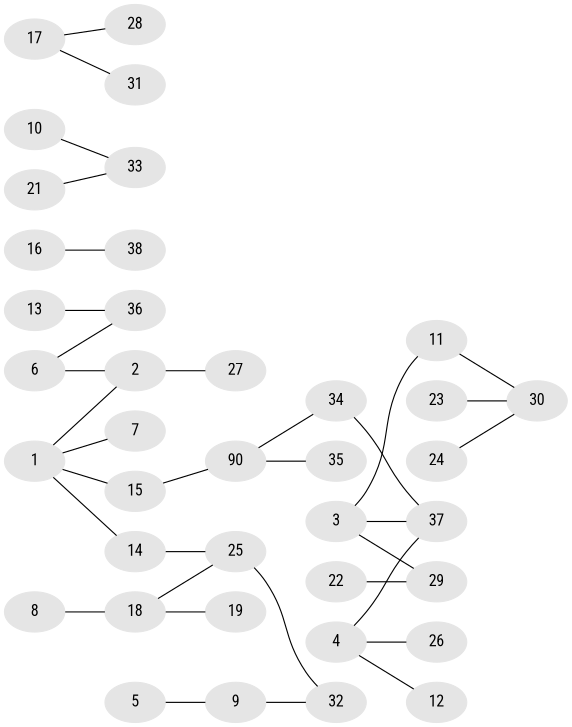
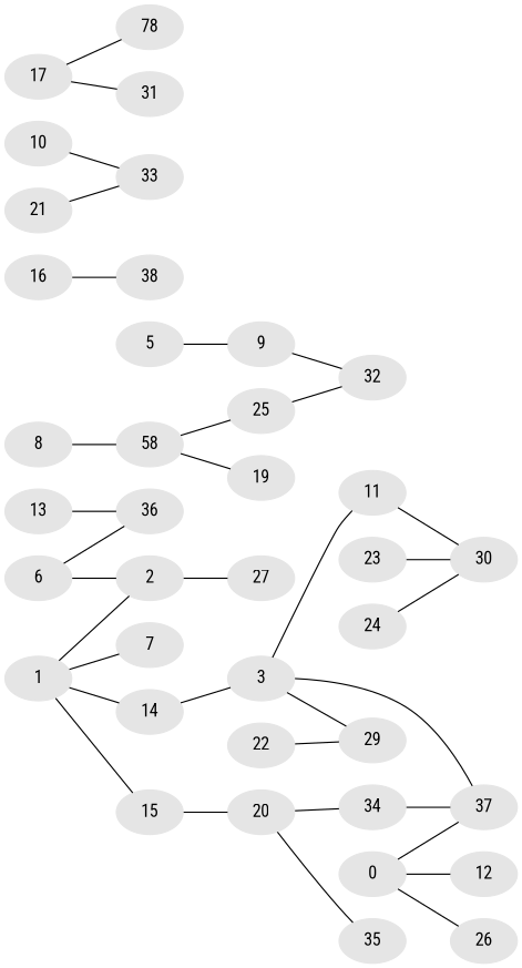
  graph {
    fontname="Roboto Condensed"
    rankdir=LR
    node [color=gray90 fontname="Roboto Condensed" style=filled]
    edge [fontname="Roboto Condensed" weight=1.0]
    1
    2
    7
    14
    15
    27
    25
-   20 [label=90]
+   20
    16
    38
    3
    11
    29
    37
    30
-   4
+   4 [label=0]
    12
    26
    5
    9
    32
    6
    36
    8
-   18
+   18 [label=58]
    19
    10
    33
    13
    34
    35
    21
    17
-   28
+   28 [label=78]
    31
    22
    23
    24
    1 -- 2
    1 -- 7
    1 -- 14
    1 -- 15
    2 -- 27
-   14 -- 25
+   14 -- 3
    15 -- 20
    25 -- 32
    20 -- 34
    20 -- 35
    16 -- 38
    3 -- 11
    3 -- 29
    3 -- 37
    11 -- 30
    4 -- 37
    4 -- 12
    4 -- 26
    5 -- 9
    9 -- 32
    6 -- 2
    6 -- 36
    8 -- 18
    18 -- 25
    18 -- 19
    10 -- 33
    13 -- 36
    34 -- 37
    21 -- 33
    17 -- 28
    17 -- 31
    22 -- 29
    23 -- 30
    24 -- 30
  }
